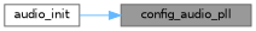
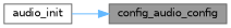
  digraph {
    rankdir=RL
    fontname="DejaVu Sans"
    node [fontname="DejaVu Sans" fontsize=10 shape=box style=filled]
-   n1 [color=gray40 fillcolor=grey60 fontcolor=black height=0.2 label=config_audio_pll width=0.4]
+   n1 [color=gray40 fillcolor=grey60 fontcolor=black height=0.2 label=config_audio_config width=0.4]
    n2 [color=grey40 fillcolor=white height=0.2 label=audio_init width=0.4]
    n1 -> n2 [color=steelblue1 dir=back fontname="DejaVu Sans" fontsize=10 labelfontname=Helvetica labelfontsize=10 style=solid]
  }
